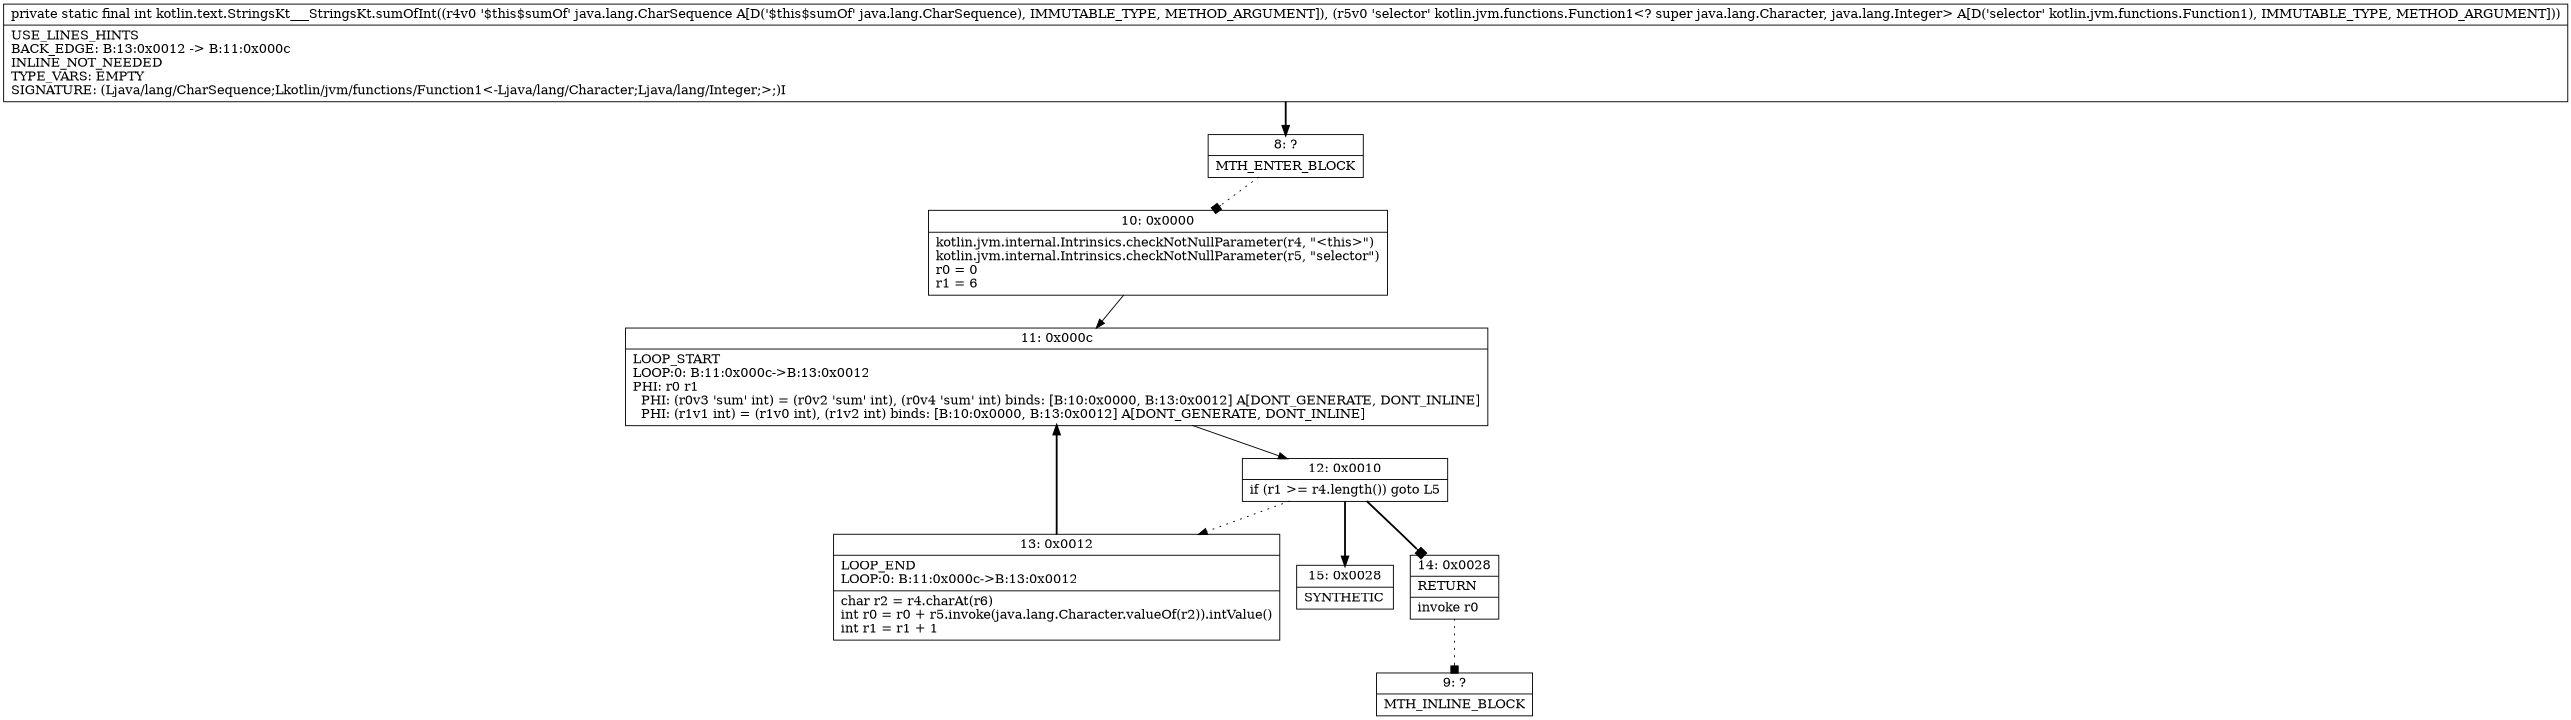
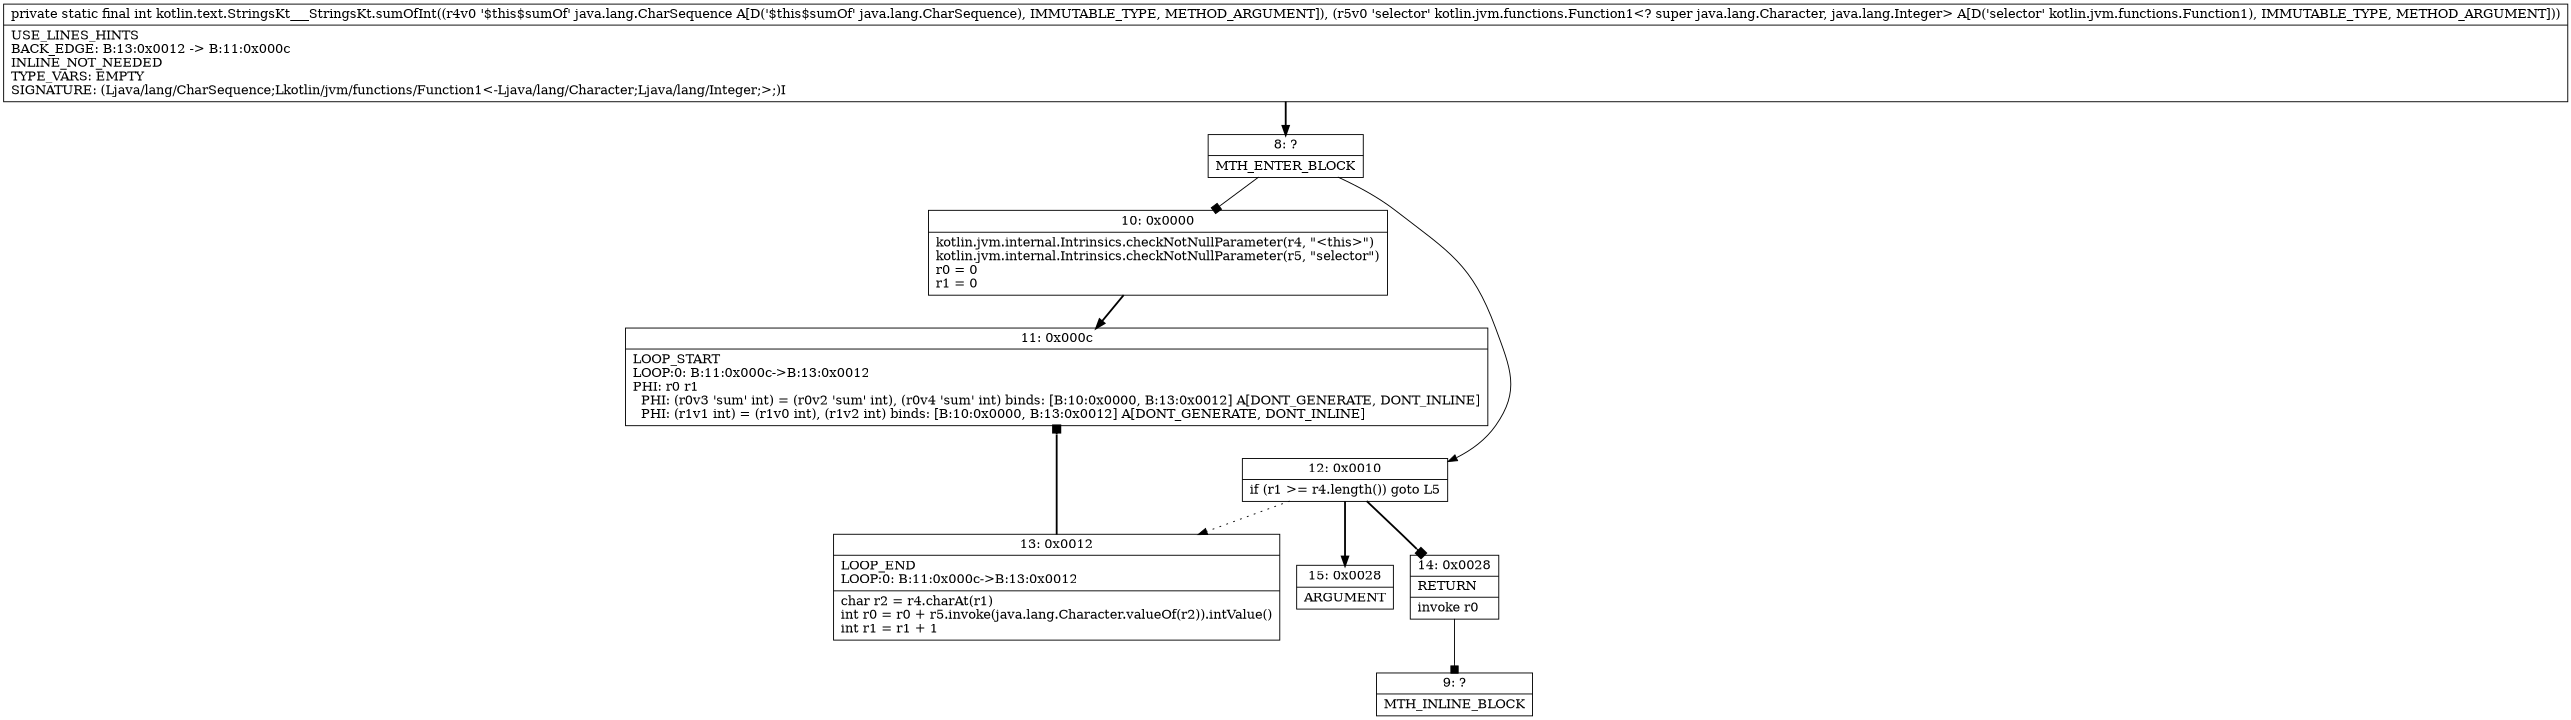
  digraph {
    node [shape=record]
    edge [arrowhead=normal style=bold]
    n1 [label="{8\:\ ?|MTH_ENTER_BLOCK\l}"]
-   n2 [label="{10\:\ 0x0000|kotlin.jvm.internal.Intrinsics.checkNotNullParameter(r4, \"\<this\>\")\lkotlin.jvm.internal.Intrinsics.checkNotNullParameter(r5, \"selector\")\lr0 = 0\lr1 = 6\l}"]
+   n2 [label="{10\:\ 0x0000|kotlin.jvm.internal.Intrinsics.checkNotNullParameter(r4, \"\<this\>\")\lkotlin.jvm.internal.Intrinsics.checkNotNullParameter(r5, \"selector\")\lr0 = 0\lr1 = 0\l}"]
    n3 [label="{11\:\ 0x000c|LOOP_START\lLOOP:0: B:11:0x000c\-\>B:13:0x0012\lPHI: r0 r1 \l  PHI: (r0v3 'sum' int) = (r0v2 'sum' int), (r0v4 'sum' int) binds: [B:10:0x0000, B:13:0x0012] A[DONT_GENERATE, DONT_INLINE]\l  PHI: (r1v1 int) = (r1v0 int), (r1v2 int) binds: [B:10:0x0000, B:13:0x0012] A[DONT_GENERATE, DONT_INLINE]\l}"]
    n4 [label="{12\:\ 0x0010|if (r1 \>= r4.length()) goto L5\l}"]
-   n5 [label="{13\:\ 0x0012|LOOP_END\lLOOP:0: B:11:0x000c\-\>B:13:0x0012\l|char r2 = r4.charAt(r6)\lint r0 = r0 + r5.invoke(java.lang.Character.valueOf(r2)).intValue()\lint r1 = r1 + 1\l}"]
-   n6 [label="{15\:\ 0x0028|SYNTHETIC\l}"]
+   n5 [label="{13\:\ 0x0012|LOOP_END\lLOOP:0: B:11:0x000c\-\>B:13:0x0012\l|char r2 = r4.charAt(r1)\lint r0 = r0 + r5.invoke(java.lang.Character.valueOf(r2)).intValue()\lint r1 = r1 + 1\l}"]
+   n6 [label="{15\:\ 0x0028|ARGUMENT\l}"]
    n7 [label="{14\:\ 0x0028|RETURN\l|invoke r0\l}"]
    n8 [label="{9\:\ ?|MTH_INLINE_BLOCK\l}"]
    n9 [label="{private static final int kotlin.text.StringsKt___StringsKt.sumOfInt((r4v0 '$this$sumOf' java.lang.CharSequence A[D('$this$sumOf' java.lang.CharSequence), IMMUTABLE_TYPE, METHOD_ARGUMENT]), (r5v0 'selector' kotlin.jvm.functions.Function1\<? super java.lang.Character, java.lang.Integer\> A[D('selector' kotlin.jvm.functions.Function1), IMMUTABLE_TYPE, METHOD_ARGUMENT]))  | USE_LINES_HINTS\lBACK_EDGE: B:13:0x0012 \-\> B:11:0x000c\lINLINE_NOT_NEEDED\lTYPE_VARS: EMPTY\lSIGNATURE: (Ljava\/lang\/CharSequence;Lkotlin\/jvm\/functions\/Function1\<\-Ljava\/lang\/Character;Ljava\/lang\/Integer;\>;)I\l}"]
-   n1 -> n2 [arrowhead=box style=dotted]
-   n2 -> n3 [style=solid]
-   n3 -> n4 [style=solid]
+   n1 -> n2 [arrowhead=box style=solid]
+   n2 -> n3
+   n1 -> n4 [style=solid]
    n4 -> n5 [style=dotted]
    n4 -> n6
    n4 -> n7 [arrowhead=box]
-   n5 -> n3
-   n7 -> n8 [arrowhead=box style=dotted]
+   n5 -> n3 [arrowhead=box]
+   n7 -> n8 [arrowhead=box style=solid]
    n9 -> n1
  }
